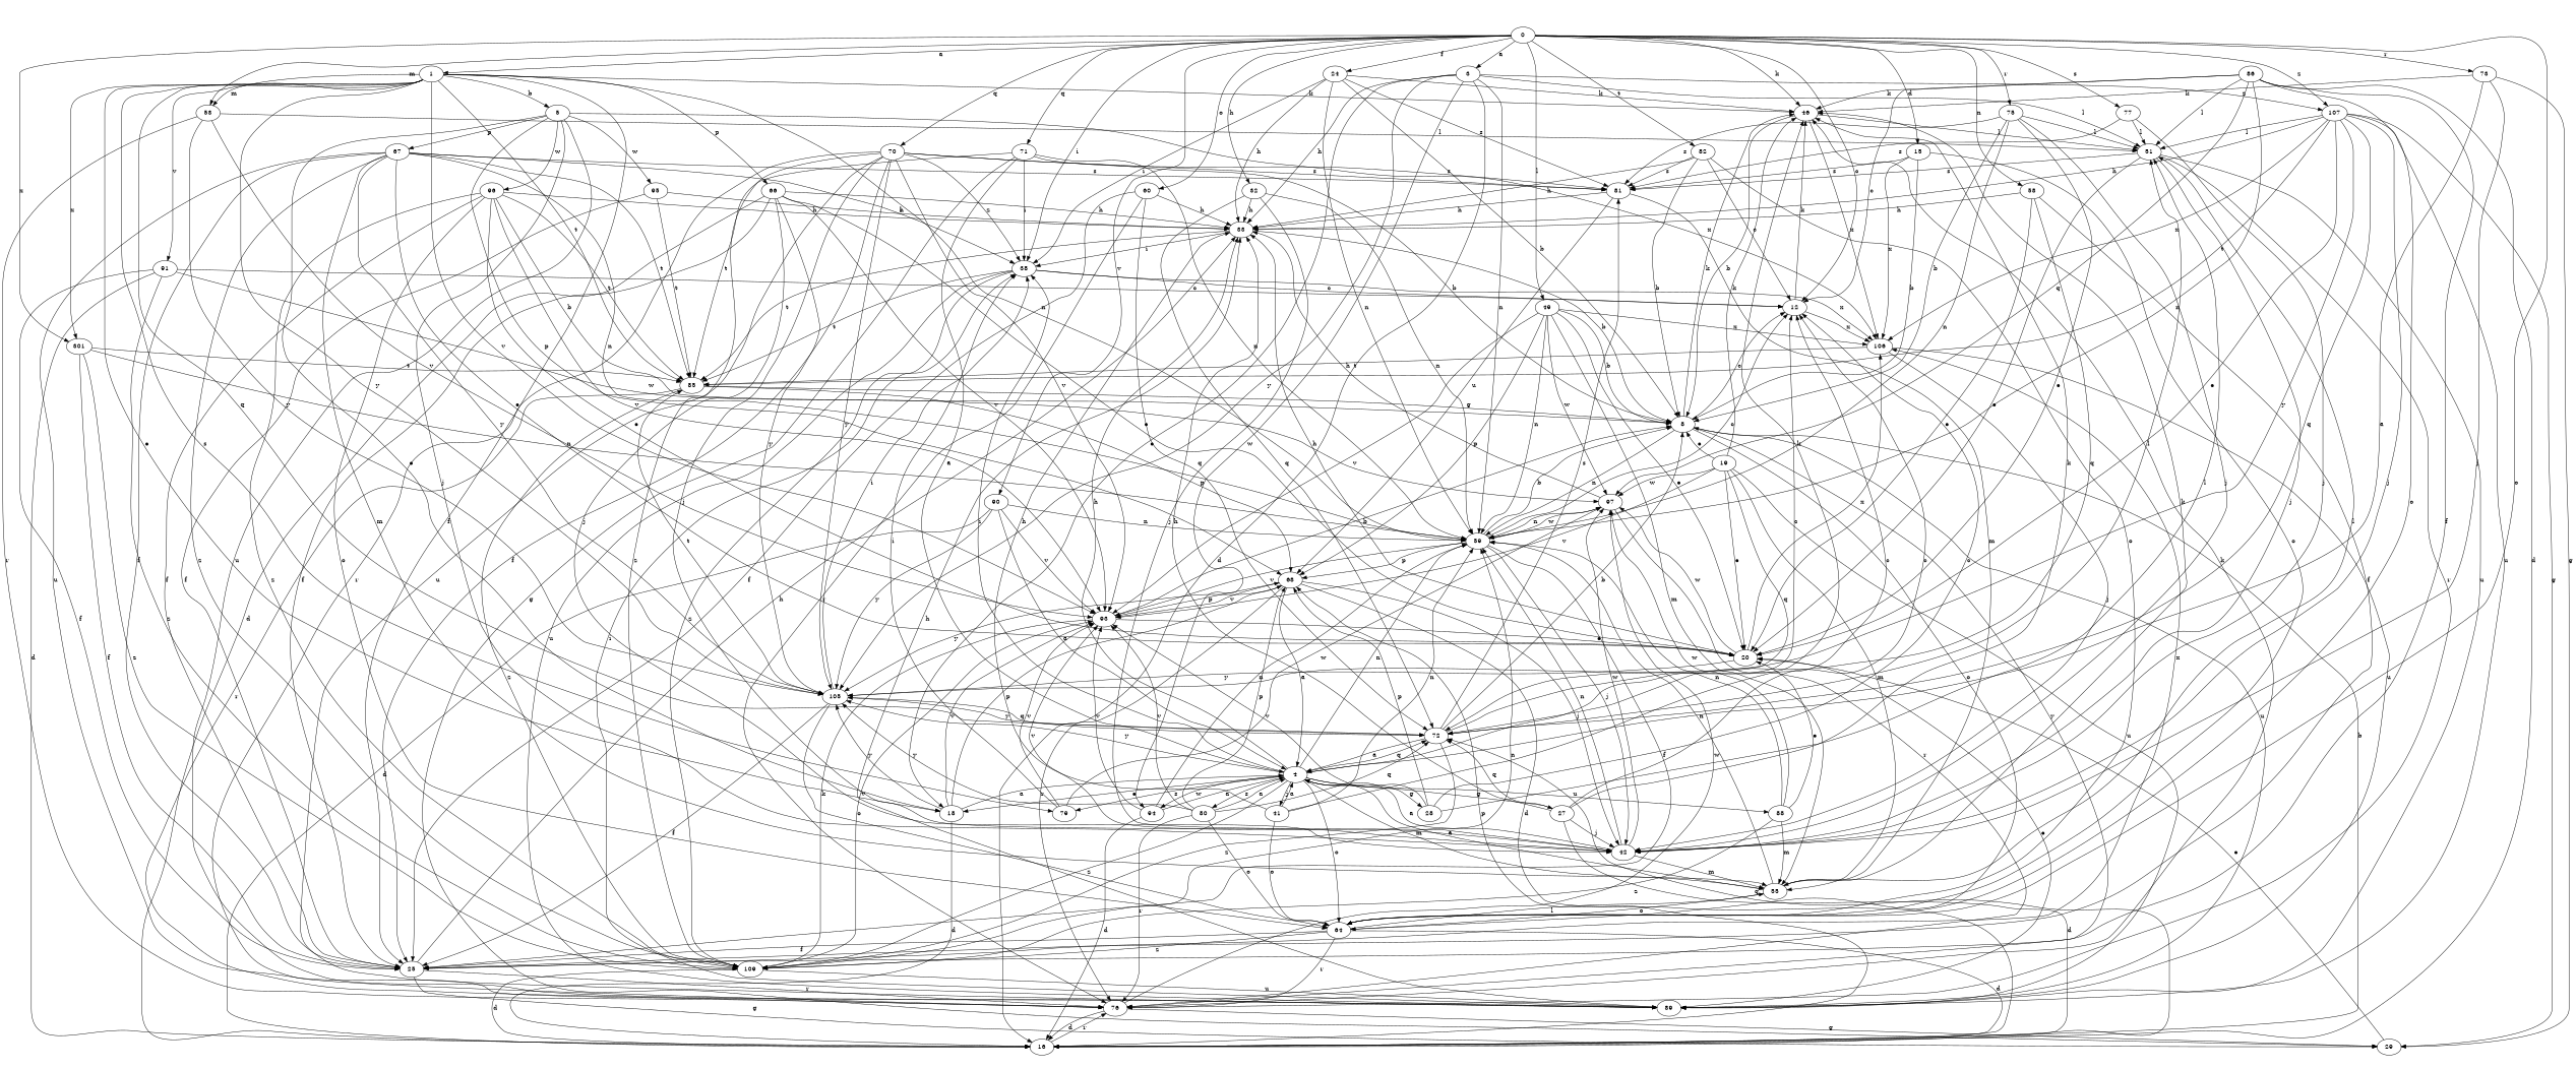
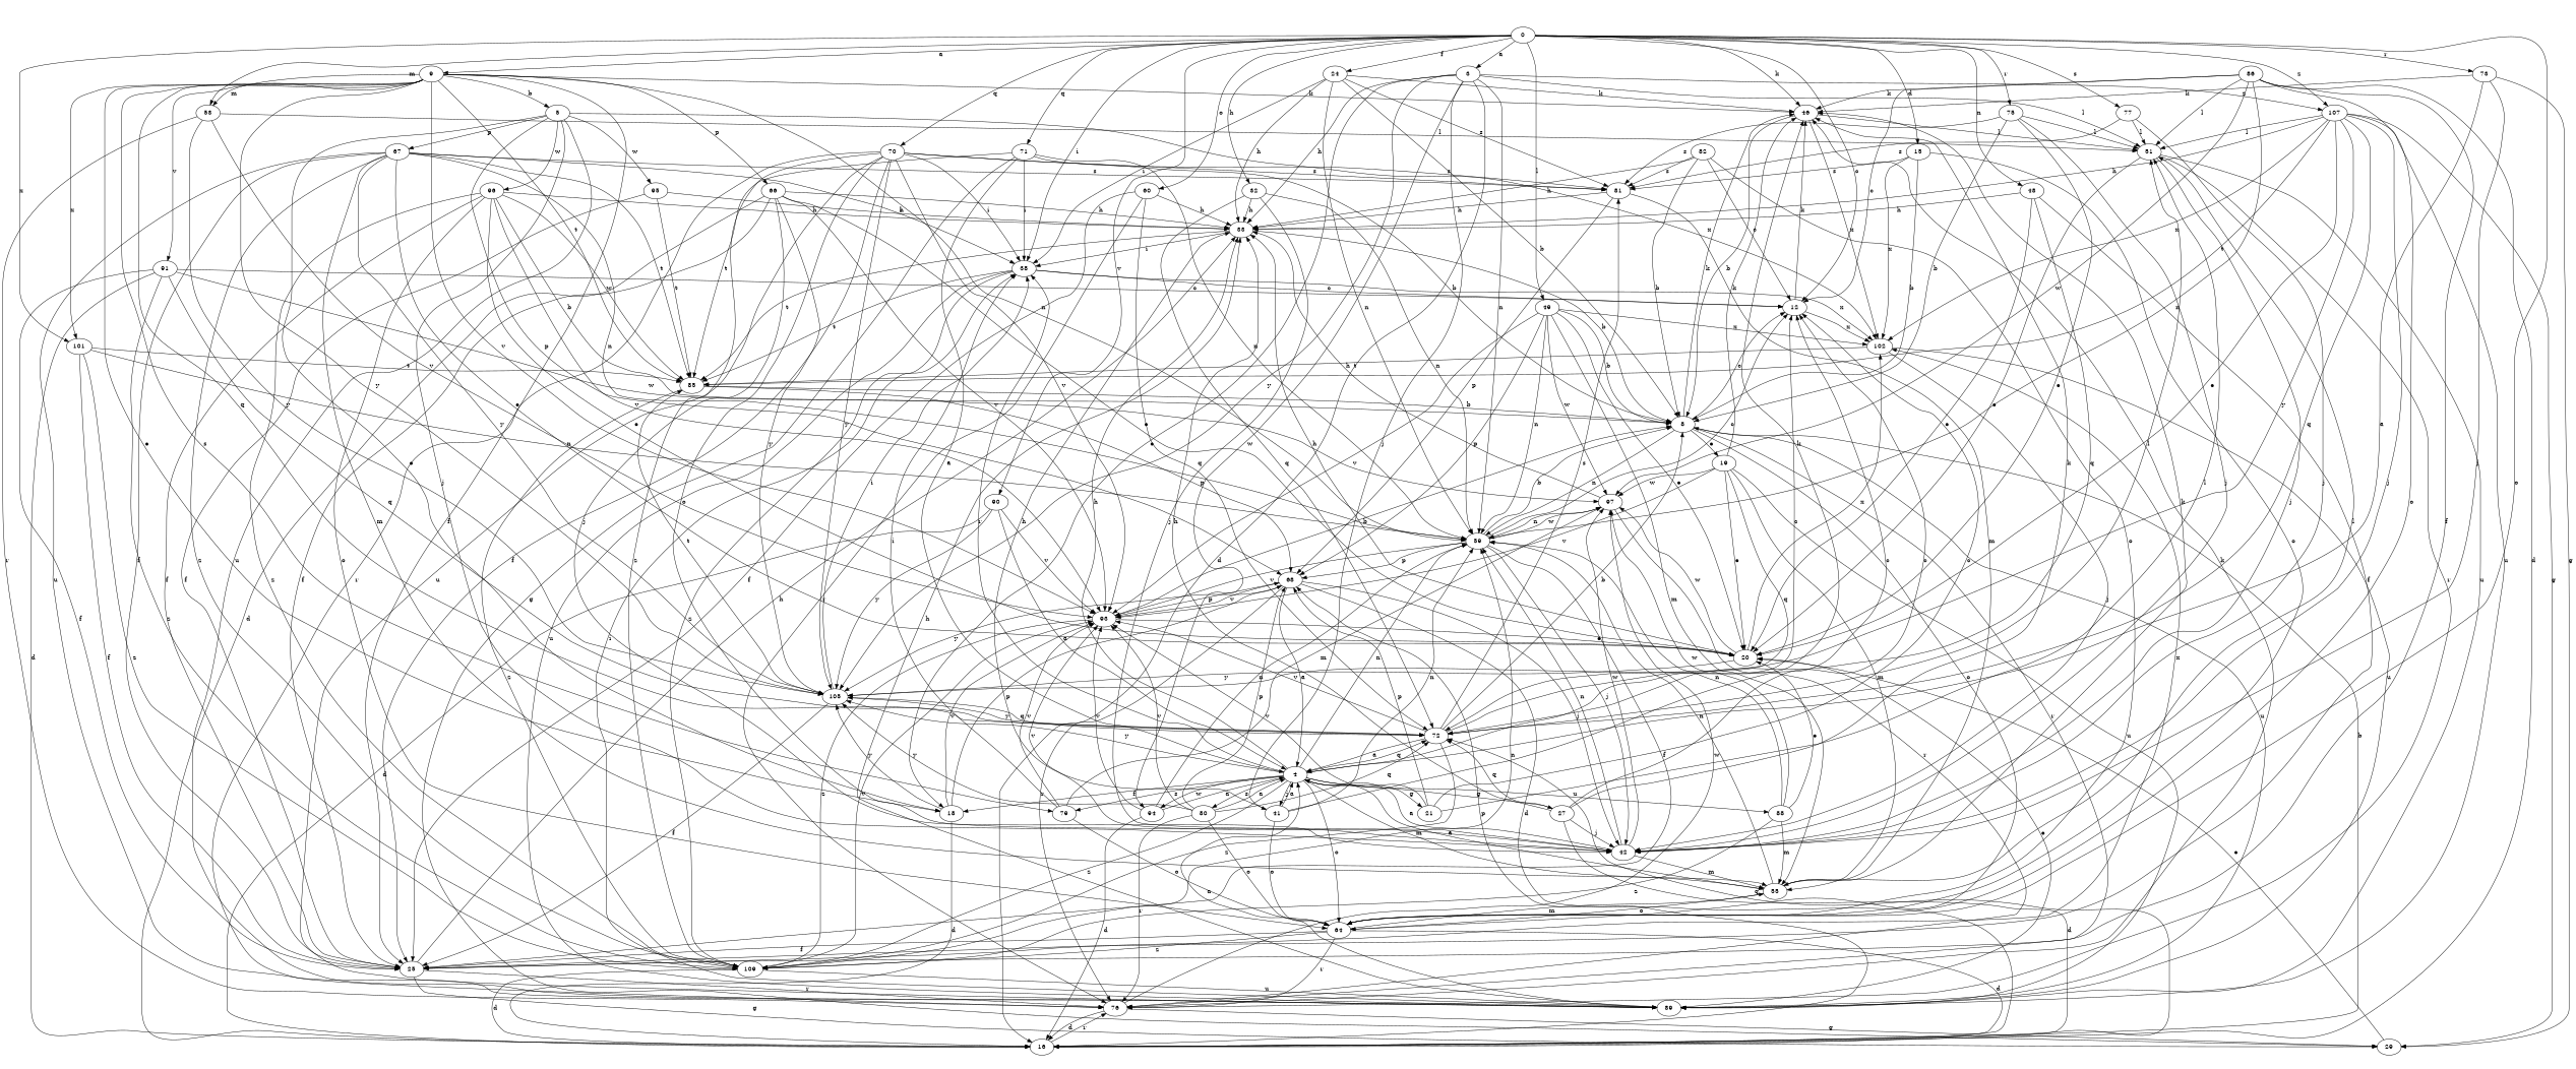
  strict digraph {
    0
-   1
+   1 [label=9]
    3
    12
    15
    24
    32
    38
    46
    49
    53
-   58
+   58 [label=48]
    60
    64
    70
    71
    73
    75
    77
    82
    90
-   101 [label=301]
+   101
    107
    5
    18
    25
    59
    66
    72
    79
    85
    91
    93
    105
    16
    33
    41
    51
    94
-   102 [label=106]
+   102
    8
    81
    42
    109
    89
    55
    68
    20
    97
    76
    4
    29
    86
    67
    95
    96
    27
-   28
+   28 [label=21]
    80
    88
    19
    0 -> 1 [label=a]
    0 -> 3 [label=a]
    0 -> 12 [label=c]
    0 -> 15 [label=d]
    0 -> 24 [label=f]
    0 -> 32 [label=h]
    0 -> 38 [label=i]
    0 -> 46 [label=k]
    0 -> 49 [label=l]
    0 -> 53 [label=m]
    0 -> 58 [label=n]
    0 -> 60 [label=o]
    0 -> 64 [label=o]
    0 -> 70 [label=q]
    0 -> 71 [label=q]
    0 -> 73 [label=r]
    0 -> 75 [label=r]
    0 -> 77 [label=s]
-   0 -> 82 [label=t]
    0 -> 90 [label=v]
    0 -> 101 [label=x]
    0 -> 107 [label=z]
    1 -> 46 [label=k]
    1 -> 53 [label=m]
    1 -> 101 [label=x]
    1 -> 5 [label=b]
    1 -> 18 [label=e]
    1 -> 25 [label=f]
    1 -> 59 [label=n]
    1 -> 66 [label=p]
    1 -> 72 [label=q]
    1 -> 79 [label=s]
    1 -> 85 [label=t]
    1 -> 91 [label=v]
    1 -> 93 [label=v]
    1 -> 105 [label=y]
    3 -> 107 [label=z]
    3 -> 18 [label=e]
    3 -> 59 [label=n]
    3 -> 105 [label=y]
    3 -> 16 [label=d]
    3 -> 33 [label=h]
+   3 -> 41 [label=j]
    3 -> 51 [label=l]
    3 -> 94 [label=w]
    12 -> 46 [label=k]
    12 -> 102 [label=x]
    15 -> 64 [label=o]
    15 -> 102 [label=x]
    15 -> 8 [label=b]
    15 -> 81 [label=s]
    24 -> 38 [label=i]
    24 -> 46 [label=k]
    24 -> 59 [label=n]
    24 -> 33 [label=h]
    24 -> 8 [label=b]
    24 -> 81 [label=s]
    32 -> 59 [label=n]
    32 -> 72 [label=q]
    32 -> 33 [label=h]
    32 -> 42 [label=j]
    38 -> 12 [label=c]
    38 -> 85 [label=t]
    38 -> 102 [label=x]
    38 -> 109 [label=z]
    38 -> 89 [label=u]
    46 -> 51 [label=l]
    46 -> 102 [label=x]
    46 -> 8 [label=b]
    49 -> 59 [label=n]
    49 -> 93 [label=v]
    49 -> 102 [label=x]
    49 -> 8 [label=b]
    49 -> 55 [label=m]
    49 -> 68 [label=p]
    49 -> 20 [label=e]
    49 -> 97 [label=w]
    53 -> 93 [label=v]
    53 -> 105 [label=y]
    53 -> 51 [label=l]
    53 -> 76 [label=r]
    58 -> 25 [label=f]
    58 -> 72 [label=q]
    58 -> 33 [label=h]
    58 -> 20 [label=e]
    60 -> 25 [label=f]
    60 -> 72 [label=q]
    60 -> 33 [label=h]
    60 -> 76 [label=r]
    64 -> 25 [label=f]
    64 -> 16 [label=d]
    64 -> 109 [label=z]
-   64 -> 55 [label=l]
+   64 -> 55 [label=m]
    64 -> 76 [label=r]
-   70 -> 38 [label=z]
+   70 -> 38 [label=i]
    70 -> 25 [label=f]
    70 -> 93 [label=v]
    70 -> 105 [label=y]
    70 -> 8 [label=b]
    70 -> 81 [label=s]
-   70 -> 42 [label=j]
+   70 -> 42 [label=o]
    70 -> 109 [label=z]
    70 -> 89 [label=u]
    70 -> 76 [label=r]
    71 -> 38 [label=i]
    71 -> 59 [label=n]
    71 -> 85 [label=t]
    71 -> 81 [label=s]
    71 -> 4 [label=a]
    71 -> 29 [label=g]
    73 -> 46 [label=k]
    73 -> 42 [label=j]
    73 -> 4 [label=a]
    73 -> 29 [label=g]
-   75 -> 59 [label=n]
    75 -> 51 [label=l]
    75 -> 8 [label=b]
    75 -> 81 [label=s]
    75 -> 42 [label=j]
    75 -> 20 [label=e]
    77 -> 51 [label=l]
    77 -> 81 [label=s]
    77 -> 42 [label=j]
    82 -> 12 [label=c]
    82 -> 64 [label=o]
    82 -> 33 [label=h]
    82 -> 8 [label=b]
    82 -> 81 [label=s]
-   90 -> 59 [label=n]
    90 -> 93 [label=v]
    90 -> 105 [label=y]
    90 -> 16 [label=d]
    90 -> 4 [label=a]
    101 -> 25 [label=f]
    101 -> 59 [label=n]
    101 -> 85 [label=t]
    101 -> 109 [label=z]
    107 -> 72 [label=q]
    107 -> 85 [label=t]
    107 -> 105 [label=y]
    107 -> 33 [label=h]
    107 -> 51 [label=l]
    107 -> 102 [label=x]
    107 -> 42 [label=j]
    107 -> 89 [label=u]
    107 -> 20 [label=e]
    107 -> 29 [label=g]
    5 -> 18 [label=e]
    5 -> 102 [label=x]
    5 -> 42 [label=j]
    5 -> 89 [label=u]
    5 -> 68 [label=p]
    5 -> 67 [label=p]
    5 -> 95 [label=w]
    5 -> 96 [label=w]
    18 -> 93 [label=v]
    18 -> 105 [label=y]
    18 -> 16 [label=d]
    18 -> 68 [label=p]
-   18 -> 4 [label=a]
+   89 -> 4 [label=a]
    25 -> 33 [label=h]
    25 -> 102 [label=x]
    25 -> 76 [label=r]
    25 -> 29 [label=g]
    59 -> 12 [label=c]
    59 -> 25 [label=f]
    59 -> 93 [label=v]
    59 -> 8 [label=b]
    59 -> 42 [label=j]
    59 -> 68 [label=p]
    59 -> 97 [label=w]
    66 -> 25 [label=f]
    66 -> 93 [label=v]
    66 -> 105 [label=y]
    66 -> 16 [label=d]
    66 -> 33 [label=h]
    66 -> 42 [label=j]
    66 -> 20 [label=e]
    72 -> 12 [label=c]
+   72 -> 93 [label=v]
    72 -> 105 [label=y]
    72 -> 51 [label=l]
    72 -> 8 [label=b]
    72 -> 81 [label=s]
    72 -> 109 [label=z]
    72 -> 4 [label=a]
    79 -> 38 [label=i]
-   105 -> 64 [label=o]
+   79 -> 64 [label=o]
    79 -> 93 [label=v]
-   79 -> 97 [label=w]
-   85 -> 8 [label=g]
+   79 -> 97 [label=m]
+   85 -> 8 [label=b]
    85 -> 109 [label=z]
    85 -> 68 [label=p]
-   85 -> 76 [label=r]
    91 -> 12 [label=c]
    91 -> 25 [label=f]
+   91 -> 72 [label=q]
    91 -> 16 [label=d]
    91 -> 109 [label=z]
    91 -> 97 [label=w]
    93 -> 8 [label=b]
-   93 -> 109 [label=k]
+   93 -> 109 [label=z]
    93 -> 68 [label=p]
    93 -> 20 [label=e]
    105 -> 38 [label=i]
    105 -> 25 [label=f]
    105 -> 72 [label=q]
    105 -> 85 [label=t]
    16 -> 72 [label=q]
    16 -> 8 [label=b]
    16 -> 68 [label=p]
    16 -> 76 [label=r]
    33 -> 38 [label=i]
    33 -> 85 [label=t]
    33 -> 8 [label=b]
    41 -> 12 [label=c]
    41 -> 64 [label=o]
    41 -> 59 [label=n]
    41 -> 33 [label=h]
    41 -> 4 [label=a]
-   51 -> 81 [label=s]
    51 -> 42 [label=j]
    51 -> 89 [label=u]
    51 -> 20 [label=e]
    51 -> 76 [label=r]
    94 -> 59 [label=n]
    94 -> 93 [label=v]
    94 -> 16 [label=d]
    94 -> 4 [label=a]
    102 -> 85 [label=t]
    102 -> 42 [label=j]
    102 -> 89 [label=u]
    8 -> 12 [label=c]
    8 -> 46 [label=k]
    8 -> 64 [label=o]
    8 -> 59 [label=n]
    8 -> 89 [label=u]
-   8 -> 76 [label=y]
-   19 -> 8 [label=e]
+   8 -> 76 [label=r]
+   8 -> 19 [label=e]
    81 -> 33 [label=h]
    81 -> 55 [label=m]
-   81 -> 68 [label=u]
+   81 -> 68 [label=p]
    42 -> 59 [label=n]
    42 -> 93 [label=v]
    42 -> 55 [label=m]
    42 -> 97 [label=w]
    42 -> 4 [label=a]
    109 -> 59 [label=n]
    109 -> 93 [label=v]
    109 -> 16 [label=d]
    109 -> 89 [label=u]
    89 -> 38 [label=i]
    89 -> 33 [label=h]
    89 -> 20 [label=e]
    55 -> 46 [label=k]
    55 -> 64 [label=o]
    55 -> 59 [label=n]
    55 -> 51 [label=l]
    55 -> 4 [label=a]
    68 -> 93 [label=v]
    68 -> 105 [label=y]
    68 -> 16 [label=d]
    68 -> 42 [label=j]
    68 -> 76 [label=r]
    68 -> 4 [label=a]
    20 -> 105 [label=y]
    20 -> 33 [label=h]
    20 -> 102 [label=x]
    20 -> 97 [label=w]
    97 -> 59 [label=n]
    97 -> 33 [label=h]
    97 -> 76 [label=r]
    76 -> 46 [label=k]
    76 -> 16 [label=d]
    76 -> 97 [label=w]
    76 -> 29 [label=g]
-   4 -> 38 [label=i]
+   4 -> 38 [label=r]
    4 -> 46 [label=k]
    4 -> 64 [label=o]
-   4 -> 18 [label=e]
+   4 -> 18 [label=f]
    4 -> 59 [label=n]
    4 -> 72 [label=q]
    4 -> 79 [label=s]
    4 -> 105 [label=y]
    4 -> 33 [label=h]
    4 -> 41 [label=j]
    4 -> 94 [label=w]
    4 -> 109 [label=z]
    4 -> 55 [label=m]
    4 -> 27 [label=g]
    4 -> 28 [label=g]
    4 -> 80 [label=s]
    4 -> 88 [label=u]
    29 -> 20 [label=e]
    86 -> 12 [label=c]
    86 -> 46 [label=k]
    86 -> 64 [label=o]
    86 -> 25 [label=f]
    86 -> 59 [label=n]
    86 -> 16 [label=d]
    86 -> 51 [label=l]
-   86 -> 97 [label=q]
+   86 -> 97 [label=w]
    67 -> 38 [label=i]
    67 -> 25 [label=f]
    67 -> 59 [label=n]
    67 -> 85 [label=t]
    67 -> 105 [label=y]
    67 -> 81 [label=s]
    67 -> 109 [label=z]
    67 -> 89 [label=u]
    67 -> 55 [label=m]
    67 -> 20 [label=e]
    95 -> 25 [label=f]
    95 -> 85 [label=t]
    95 -> 33 [label=h]
    96 -> 64 [label=o]
    96 -> 25 [label=f]
-   96 -> 85 [label=t]
+   96 -> 85 [label=w]
    96 -> 93 [label=v]
    96 -> 33 [label=h]
    96 -> 8 [label=b]
    96 -> 109 [label=z]
    96 -> 20 [label=e]
    27 -> 12 [label=c]
    27 -> 46 [label=k]
    27 -> 72 [label=q]
    27 -> 16 [label=d]
    27 -> 33 [label=h]
    27 -> 42 [label=j]
    28 -> 12 [label=c]
    28 -> 93 [label=v]
    28 -> 51 [label=l]
    28 -> 68 [label=p]
    80 -> 64 [label=o]
    80 -> 72 [label=q]
    80 -> 93 [label=v]
    80 -> 105 [label=y]
    80 -> 68 [label=p]
    80 -> 76 [label=r]
    80 -> 4 [label=a]
    88 -> 59 [label=n]
    88 -> 109 [label=z]
    88 -> 55 [label=m]
    88 -> 20 [label=e]
    88 -> 97 [label=w]
    19 -> 46 [label=k]
    19 -> 72 [label=q]
    19 -> 93 [label=v]
    19 -> 89 [label=u]
    19 -> 55 [label=m]
    19 -> 20 [label=e]
    19 -> 97 [label=w]
  }
